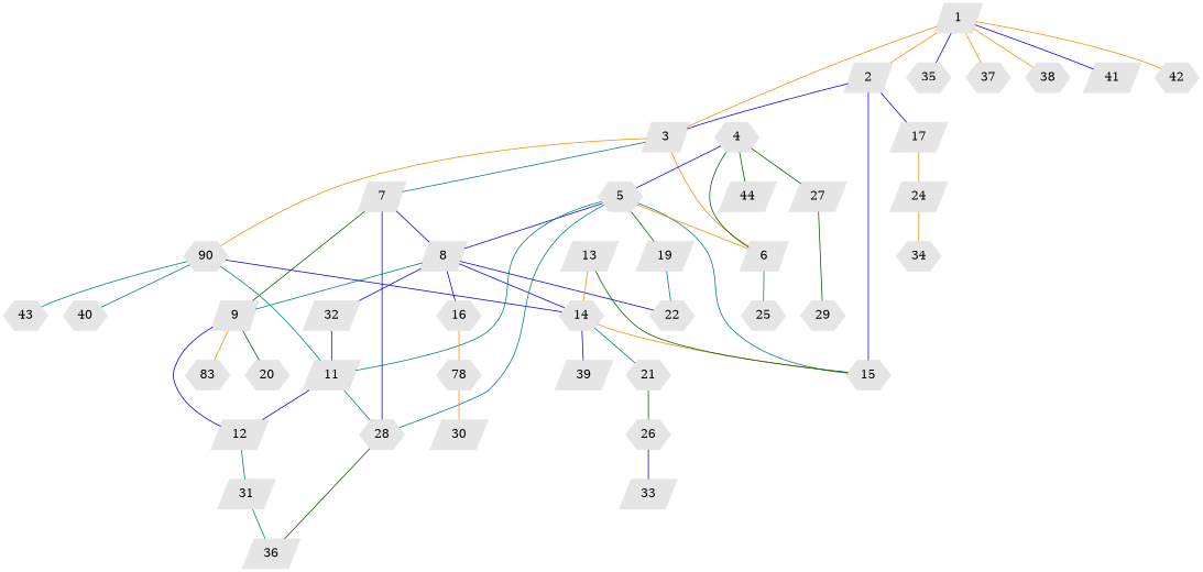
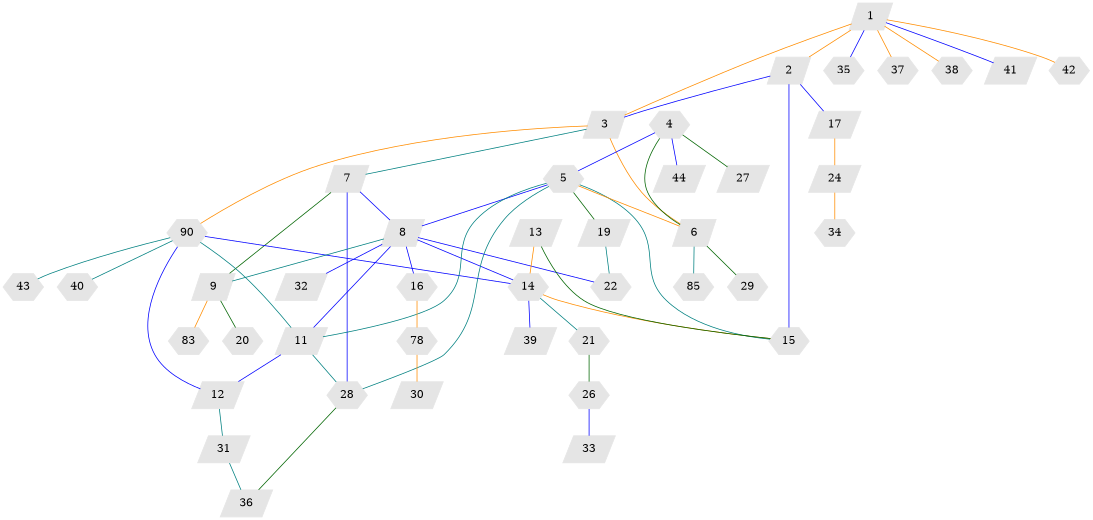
  graph {
    node [color=gray90 shape=parallelogram style=filled]
    edge [color=blue weight=1.0]
    1
    2
    3
    35 [shape=hexagon]
    37 [shape=hexagon]
    38 [shape=hexagon]
    41
    42 [shape=hexagon]
    15 [shape=hexagon]
    17
    6
    7
    n13 [label=90 shape=hexagon]
    24
-   25 [shape=hexagon]
+   25 [shape=hexagon label=85]
    29 [shape=hexagon]
    8
    28 [shape=hexagon]
    9
    11
    14 [shape=hexagon]
    12
    40 [shape=hexagon]
    43 [shape=hexagon]
    4 [shape=hexagon]
    5 [shape=hexagon]
    27
    44
    19
    16 [shape=hexagon]
    22 [shape=hexagon]
    32
    36
    20 [shape=hexagon]
    n35 [label=83 shape=hexagon]
    21 [shape=hexagon]
    39
    n38 [label=78 shape=hexagon]
    31
    13
    26 [shape=hexagon]
    30
    34 [shape=hexagon]
    33
    1 -- 2 [color=darkorange weight=2.0]
    1 -- 3 [color=darkorange]
    1 -- 35
    1 -- 37 [color=darkorange]
    1 -- 38 [color=darkorange]
    1 -- 41
    1 -- 42 [color=darkorange]
    2 -- 3
    2 -- 15 [weight=4.0]
    2 -- 17
    3 -- 6 [color=darkorange]
    3 -- 7 [color=teal]
    3 -- n13 [color=darkorange]
    17 -- 24 [color=darkorange]
    6 -- 25 [color=teal]
-   27 -- 29 [color=darkgreen]
+   6 -- 29 [color=darkgreen]
    7 -- 8
    7 -- 28 [weight=2.0]
    7 -- 9 [color=darkgreen]
    n13 -- 11 [color=teal]
    n13 -- 14
-   9 -- 12
+   n13 -- 12
    n13 -- 40 [color=teal]
    n13 -- 43 [color=teal]
    24 -- 34 [color=darkorange]
    8 -- 9 [color=teal]
-   32 -- 11
+   8 -- 11
    8 -- 14
    8 -- 16
    8 -- 22
    8 -- 32
    28 -- 36 [color=darkgreen]
    9 -- 20 [color=darkgreen]
    9 -- n35 [color=darkorange]
    11 -- 28 [color=teal]
    11 -- 12
    14 -- 15 [color=darkorange]
    14 -- 21 [color=teal]
    14 -- 39 [weight=2.0]
    12 -- 31 [color=teal]
    4 -- 6 [color=darkgreen]
    4 -- 5
    4 -- 27 [color=darkgreen]
-   4 -- 44 [color=darkgreen]
+   4 -- 44
    5 -- 15 [color=teal]
    5 -- 6 [color=darkorange]
    5 -- 8
    5 -- 28 [color=teal]
    5 -- 11 [color=teal]
    5 -- 19 [color=darkgreen]
    19 -- 22 [color=teal]
    16 -- n38 [color=darkorange]
    21 -- 26 [color=darkgreen]
    n38 -- 30 [color=darkorange]
    31 -- 36 [color=teal]
    13 -- 15 [color=darkgreen]
    13 -- 14 [color=darkorange]
    26 -- 33
  }
